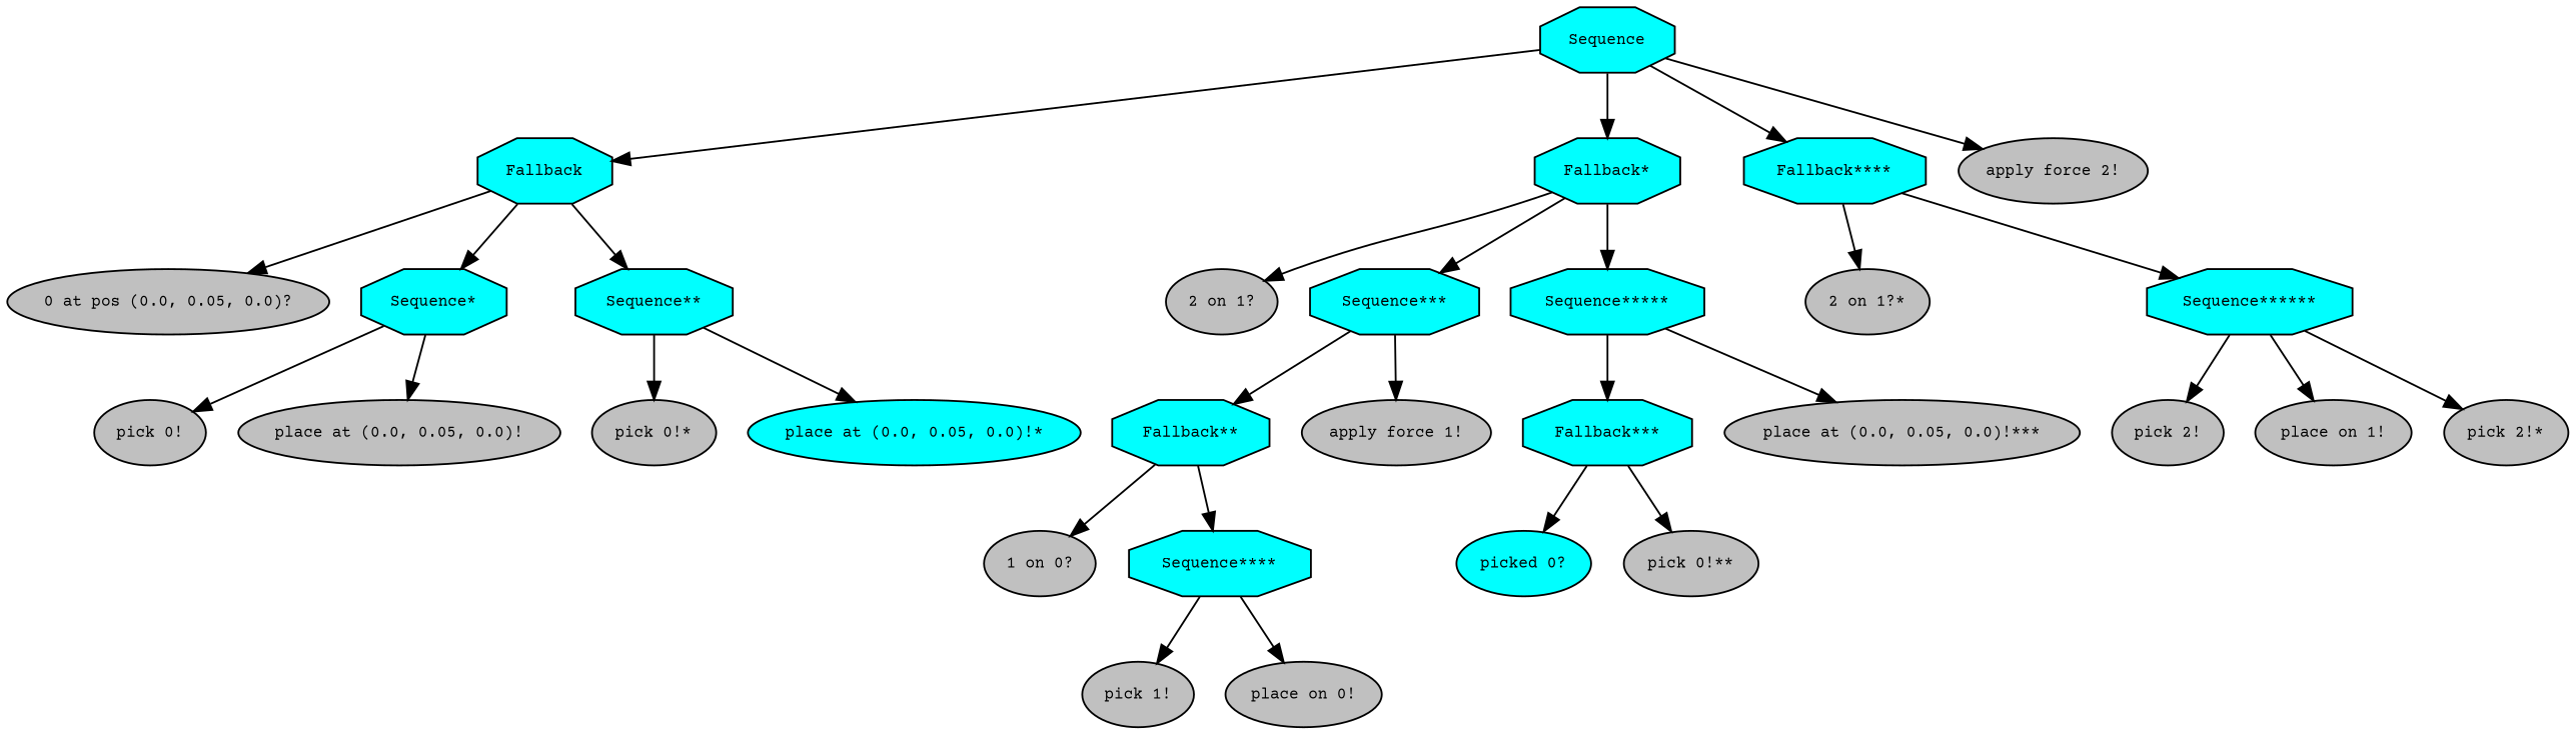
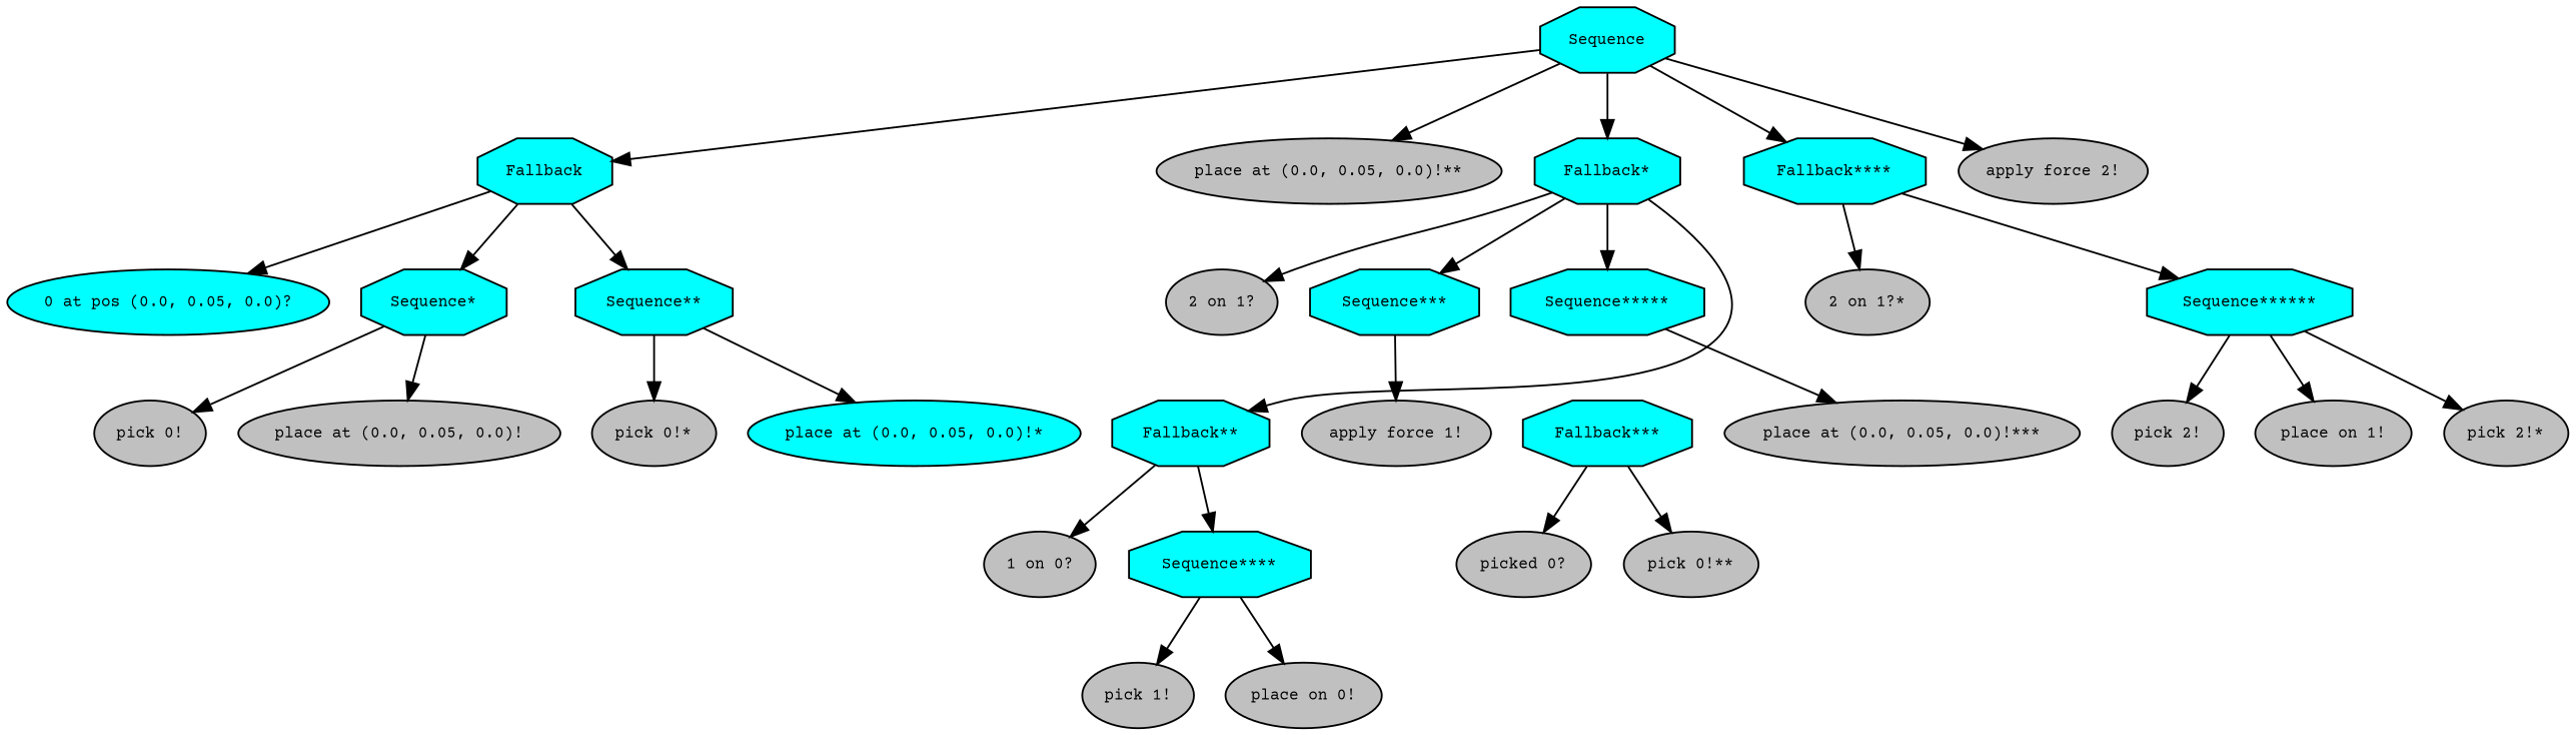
  digraph {
    fontname="Courier Prime"
    ordering=out
    node [fillcolor=gray fontcolor=black fontname="Courier Prime" fontsize=9 shape=ellipse style=filled]
    edge [fontname="Courier Prime"]
    n1 [fillcolor=cyan label=Sequence shape=octagon]
    n2 [fillcolor=cyan label=Fallback shape=octagon]
+   n3 [label="place at (0.0, 0.05, 0.0)!**"]
    n4 [fillcolor=cyan label="Fallback*" shape=octagon]
    n5 [fillcolor=cyan label="Fallback****" shape=octagon]
    n6 [label="apply force 2!"]
-   n7 [label="0 at pos (0.0, 0.05, 0.0)?"]
+   n7 [fillcolor=cyan label="0 at pos (0.0, 0.05, 0.0)?"]
    n8 [fillcolor=cyan label="Sequence*" shape=octagon]
    n9 [fillcolor=cyan label="Sequence**" shape=octagon]
    n10 [label="2 on 1?"]
    n11 [fillcolor=cyan label="Sequence***" shape=octagon]
    n12 [fillcolor=cyan label="Sequence*****" shape=octagon]
    n13 [label="2 on 1?*"]
    n14 [fillcolor=cyan label="Sequence******" shape=octagon]
    n15 [label="pick 0!"]
    n16 [label="place at (0.0, 0.05, 0.0)!"]
    n17 [label="pick 0!*"]
    n18 [fillcolor=cyan label="place at (0.0, 0.05, 0.0)!*"]
    n19 [fillcolor=cyan label="Fallback**" shape=octagon]
    n20 [label="apply force 1!"]
    n21 [fillcolor=cyan label="Fallback***" shape=octagon]
    n22 [label="place at (0.0, 0.05, 0.0)!***"]
    n23 [label="1 on 0?"]
    n24 [fillcolor=cyan label="Sequence****" shape=octagon]
    n25 [label="pick 1!"]
    n26 [label="place on 0!"]
-   n27 [fillcolor=cyan label="picked 0?"]
+   n27 [label="picked 0?"]
    n28 [label="pick 0!**"]
    n29 [label="pick 2!"]
    n30 [label="place on 1!"]
    n31 [label="pick 2!*"]
    n1 -> n2
+   n1 -> n3
    n1 -> n4
    n1 -> n5
    n1 -> n6
    n2 -> n7
    n2 -> n8
    n2 -> n9
    n4 -> n10
    n4 -> n11
    n4 -> n12
    n5 -> n13
    n5 -> n14
    n8 -> n15
    n8 -> n16
    n9 -> n17
    n9 -> n18
-   n11 -> n19
+   n4 -> n19
    n11 -> n20
-   n12 -> n21
    n12 -> n22
    n14 -> n29
    n14 -> n30
    n14 -> n31
    n19 -> n23
    n19 -> n24
    n21 -> n27
    n21 -> n28
    n24 -> n25
    n24 -> n26
  }
